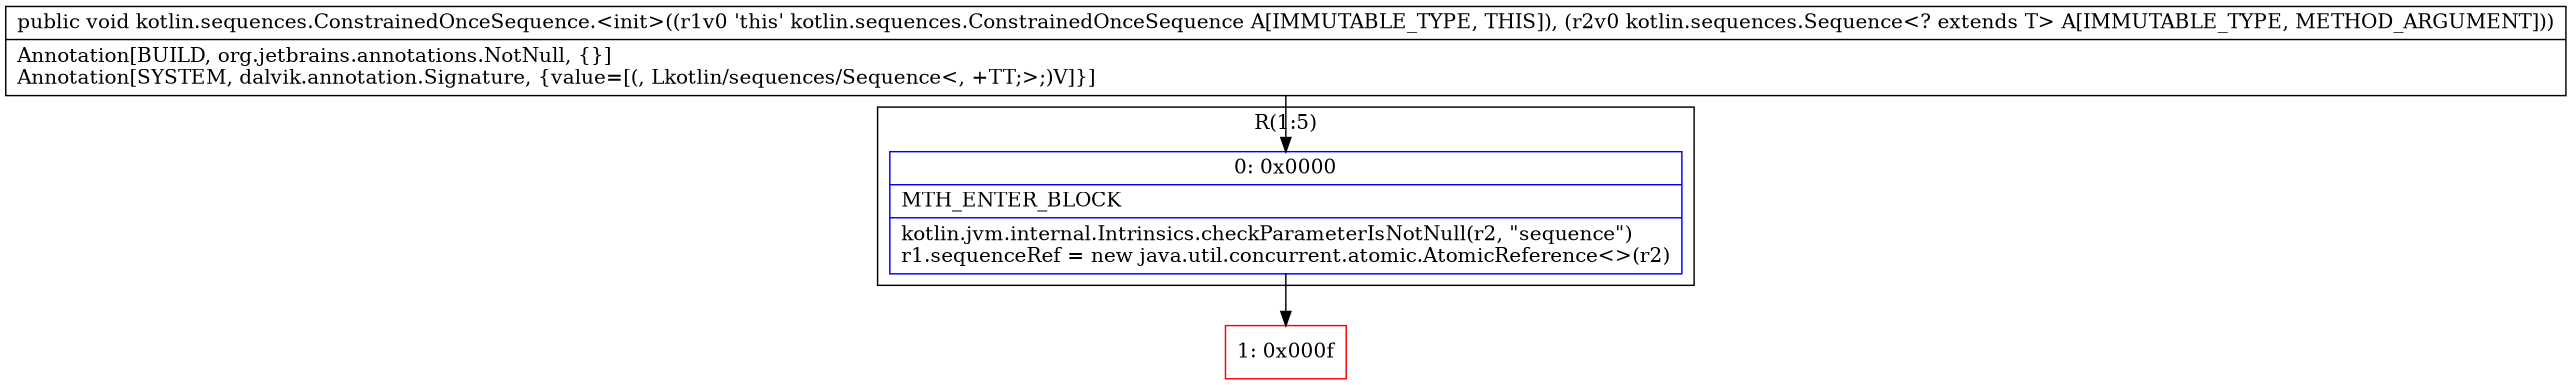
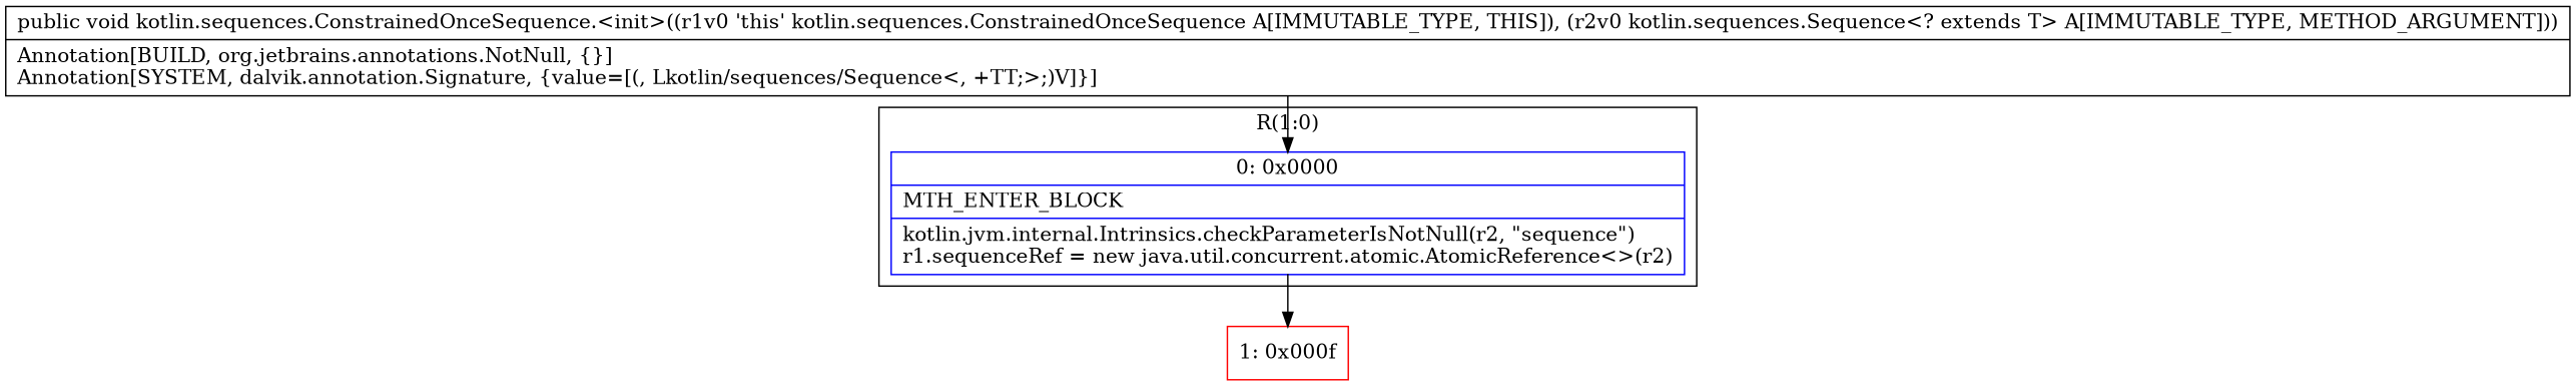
  digraph {
    node [shape=record]
    n1 [color=blue label="{0\:\ 0x0000|MTH_ENTER_BLOCK\l|kotlin.jvm.internal.Intrinsics.checkParameterIsNotNull(r2, \"sequence\")\lr1.sequenceRef = new java.util.concurrent.atomic.AtomicReference\<\>(r2)\l}"]
    n2 [color=red label="{1\:\ 0x000f}"]
    n3 [label="{public void kotlin.sequences.ConstrainedOnceSequence.\<init\>((r1v0 'this' kotlin.sequences.ConstrainedOnceSequence A[IMMUTABLE_TYPE, THIS]), (r2v0 kotlin.sequences.Sequence\<? extends T\> A[IMMUTABLE_TYPE, METHOD_ARGUMENT]))  | Annotation[BUILD, org.jetbrains.annotations.NotNull, \{\}]\lAnnotation[SYSTEM, dalvik.annotation.Signature, \{value=[(, Lkotlin\/sequences\/Sequence\<, +TT;\>;)V]\}]\l}"]
    subgraph cluster_1 {
-     label="R(1:5)"
+     label="R(1:0)"
      n1
    }
    n1 -> n2
    n3 -> n1
  }
